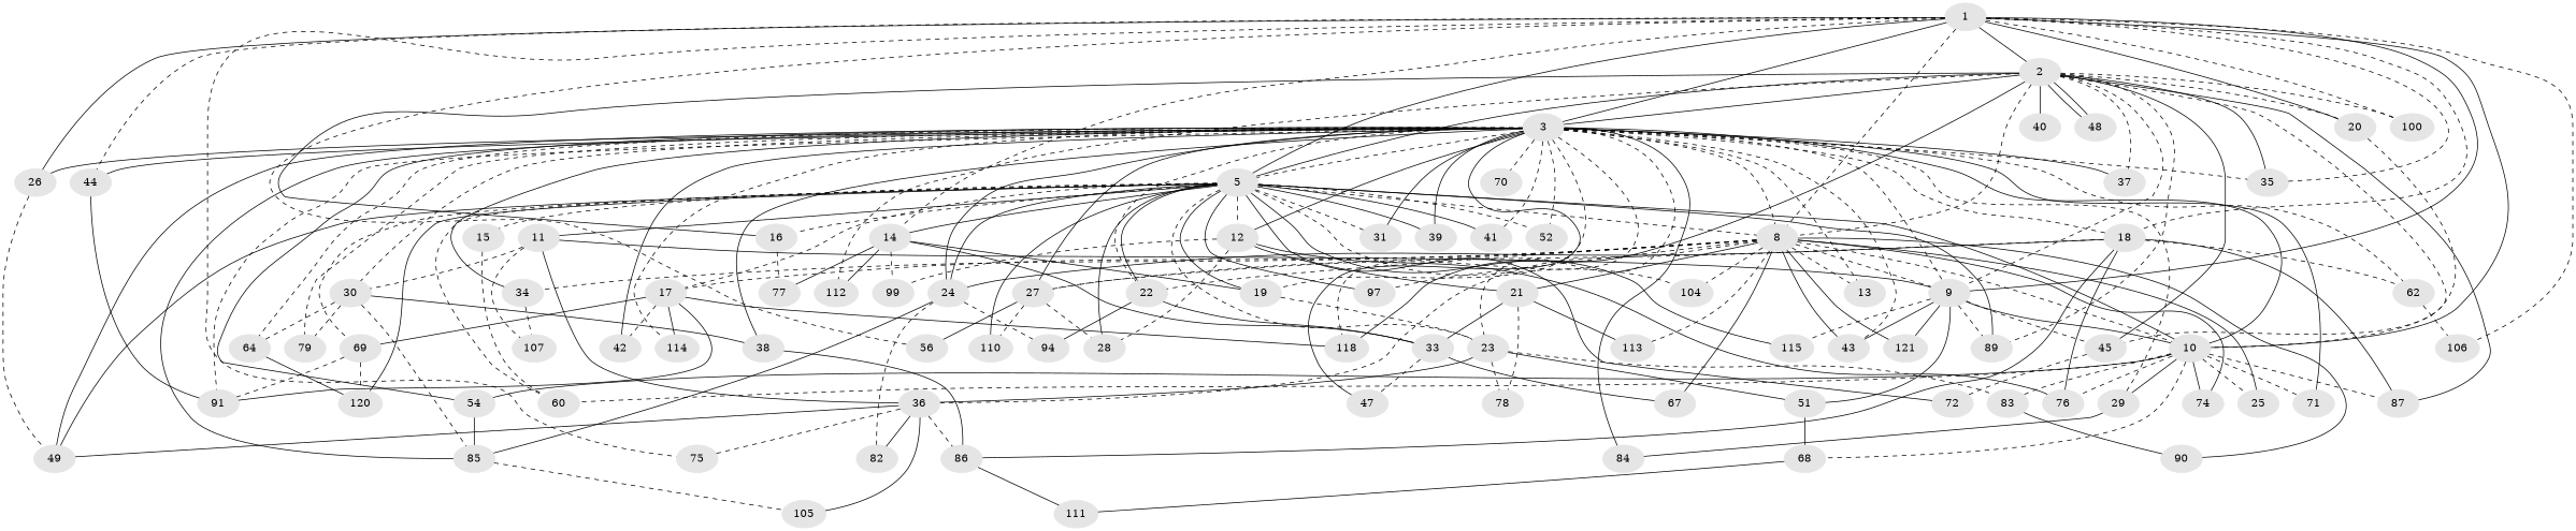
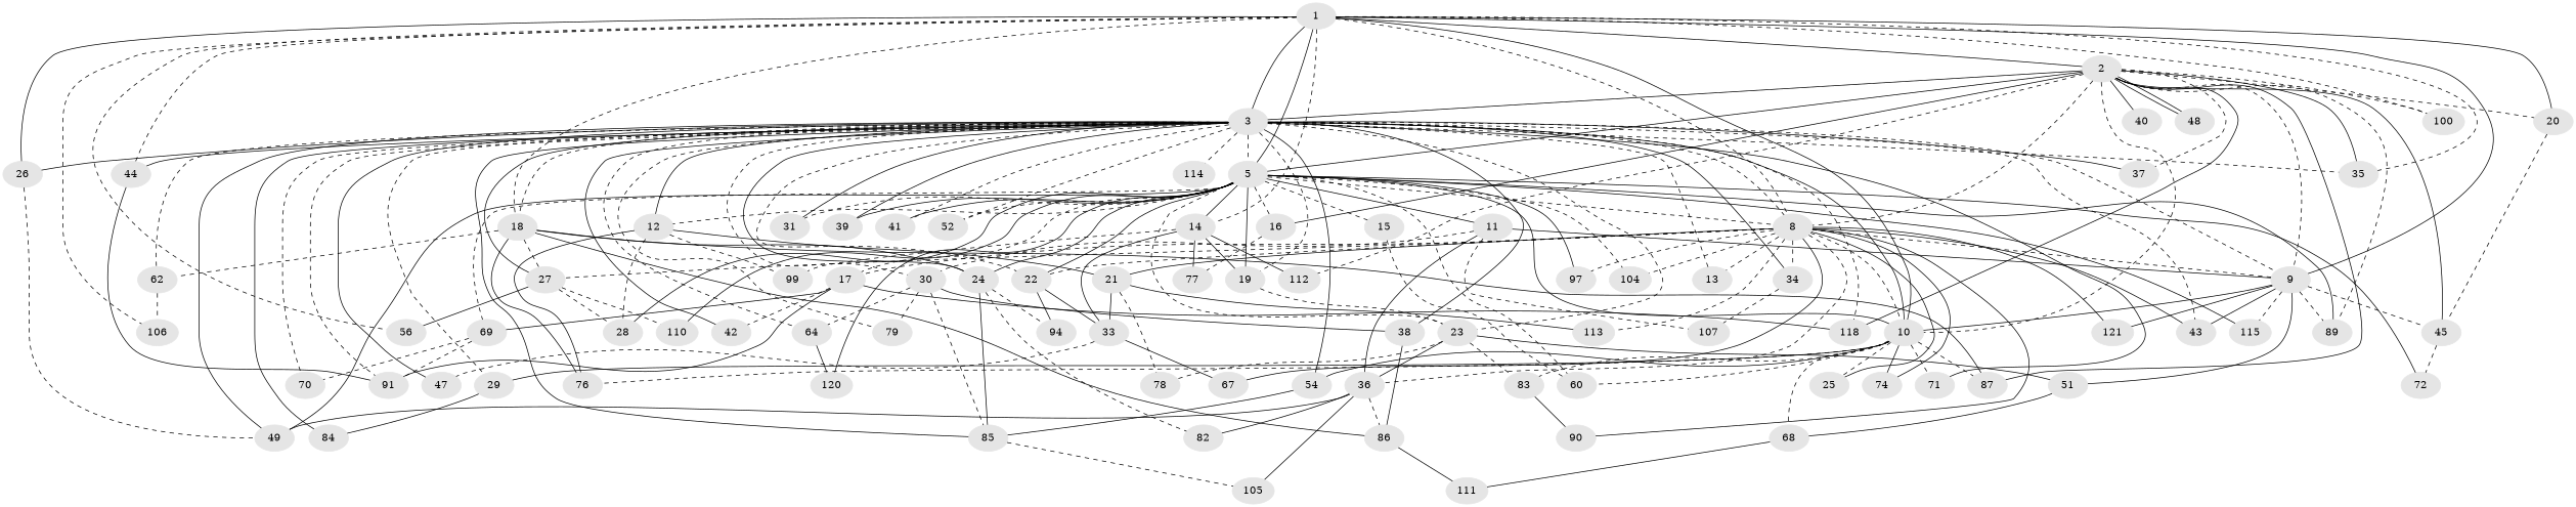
  graph {
    node [color=gray90 style=filled]
    edge [style=solid]
    1 [super="+55"]
    2 [super="+4"]
    3 [super="+6"]
    5 [super="+7"]
    8 [super="+61"]
    9
    10 [super="+88"]
    14 [super="+96"]
    18 [super="+122"]
    20
    26
    35
    44
    56
-   75
    100
    106
    16
    37
    40 [super="+53"]
    45 [super="+93"]
    48
    87
    89 [super="+98"]
    112
    118 [super="+119"]
    12
    13
    19
    22 [super="+58"]
    23 [super="+32"]
    24 [super="+63"]
    27 [super="+59"]
    29 [super="+66"]
    30 [super="+108"]
    31
    34
    38
    39 [super="+50"]
    41
    42
    43 [super="+81"]
    47
    49 [super="+73"]
    52
    54
    62
    64
    70
    71
    79
    84
    85 [super="+103"]
    91 [super="+116"]
    114
    11 [super="+57"]
    15
    17 [super="+46"]
    28 [super="+80"]
    60 [super="+109"]
    69 [super="+101"]
    72
    97
    104
    110
    115
    120
    21
    25
    36 [super="+117"]
    67
    74
    90
    113
    121
    51
    68
    76 [super="+102"]
    83
    99
    33 [super="+92"]
    77
    86 [super="+95"]
    94
    78
    82
    107
    105
    111
    1 -- 2 [weight=2]
    1 -- 3 [weight=2]
    1 -- 5 [weight=2]
    1 -- 8 [style=dashed weight=2]
    1 -- 9
    1 -- 10
    1 -- 14 [style=dashed]
    1 -- 18 [style=dashed]
    1 -- 20
    1 -- 26
    1 -- 35 [style=dashed]
    1 -- 44 [style=dashed]
    1 -- 56 [style=dashed]
-   1 -- 75 [style=dashed]
    1 -- 100 [style=dashed]
    1 -- 106 [style=dashed]
    2 -- 3 [weight=4]
    2 -- 5 [weight=4]
    2 -- 8 [style=dashed weight=2]
    2 -- 9 [style=dashed weight=2]
    2 -- 10 [style=dashed weight=3]
    2 -- 20 [style=dashed]
    2 -- 35
    2 -- 100 [style=dashed]
    2 -- 16
    2 -- 37 [style=dashed]
    2 -- 40 [weight=2]
    2 -- 45
    2 -- 48
    2 -- 48
    2 -- 87
    2 -- 89 [style=dashed]
    2 -- 112 [style=dashed]
    2 -- 118
    3 -- 5 [style=dashed weight=4]
    3 -- 8 [style=dashed weight=2]
    3 -- 9 [style=dashed weight=2]
    3 -- 10 [weight=2]
    3 -- 18 [style=dashed]
    3 -- 26
    3 -- 35 [style=dashed]
    3 -- 44
    3 -- 37
    3 -- 118 [style=dashed]
    3 -- 12
    3 -- 13 [style=dashed]
    3 -- 19 [style=dashed]
    3 -- 22 [style=dashed]
    3 -- 23 [style=dashed]
    3 -- 24
    3 -- 27
    3 -- 29 [style=dashed]
    3 -- 30 [style=dashed]
    3 -- 31
    3 -- 34
    3 -- 38
    3 -- 39
    3 -- 41 [style=dashed]
    3 -- 42
    3 -- 43 [style=dashed]
    3 -- 47
    3 -- 49
    3 -- 52 [style=dashed]
    3 -- 54
    3 -- 62 [style=dashed]
    3 -- 64 [style=dashed]
    3 -- 70 [style=dashed]
    3 -- 71
    3 -- 79 [style=dashed]
    3 -- 84
    3 -- 85
    3 -- 91 [style=dashed]
    3 -- 114 [style=dashed]
    5 -- 8 [style=dashed weight=2]
    5 -- 10 [weight=2]
    5 -- 14
    5 -- 16 [style=dashed]
    5 -- 89
    5 -- 12 [style=dashed]
    5 -- 19
    5 -- 22
    5 -- 23 [style=dashed]
    5 -- 24
    5 -- 31 [style=dashed]
    5 -- 39 [weight=2]
    5 -- 41
    5 -- 49
    5 -- 52 [style=dashed]
    5 -- 11 [weight=2]
    5 -- 15 [style=dashed weight=2]
    5 -- 17 [style=dashed weight=2]
    5 -- 28
    5 -- 60 [style=dashed]
    5 -- 69 [style=dashed]
    5 -- 72
    5 -- 97
    5 -- 104 [style=dashed]
    5 -- 110
    5 -- 115
    5 -- 120
    8 -- 9 [style=dashed]
    8 -- 10 [style=dashed]
    8 -- 13 [style=dashed]
    8 -- 22 [style=dashed]
    8 -- 27 [style=dashed]
    8 -- 34 [style=dashed]
    8 -- 43
    8 -- 17 [style=dashed]
    8 -- 97 [style=dashed]
    8 -- 104 [style=dashed]
    8 -- 21
    8 -- 25
    8 -- 36 [style=dashed]
    8 -- 67
    8 -- 74
    8 -- 90
    8 -- 113 [style=dashed]
    8 -- 121
    9 -- 10
    9 -- 45 [style=dashed]
    9 -- 89 [style=dashed]
    9 -- 43
    9 -- 115 [style=dashed]
    9 -- 121
    9 -- 51
    10 -- 87 [style=dashed]
    10 -- 29 [weight=2]
    10 -- 54
    10 -- 71 [style=dashed]
    10 -- 60 [style=dashed]
    10 -- 25 [style=dashed]
    10 -- 74
    10 -- 68 [style=dashed]
    10 -- 76 [style=dashed]
    10 -- 83 [style=dashed]
    14 -- 112
    14 -- 19
    14 -- 99 [style=dashed]
    14 -- 33
    14 -- 77
    18 -- 87
    18 -- 24
    18 -- 27 [style=dashed]
    18 -- 62 [style=dashed]
    18 -- 76
    18 -- 86
    20 -- 45 [style=dashed]
    26 -- 49 [style=dashed]
    44 -- 91
    16 -- 77 [style=dashed]
    45 -- 72 [style=dashed]
    12 -- 28 [style=dashed]
    12 -- 21
    12 -- 76
    12 -- 99 [style=dashed]
    19 -- 23 [style=dashed]
    22 -- 33
    22 -- 94
    23 -- 36
    23 -- 51
    23 -- 83 [style=dashed]
    23 -- 78 [style=dashed]
    24 -- 85
    24 -- 94 [style=dashed]
    24 -- 82 [style=dashed]
    27 -- 56
    27 -- 28 [style=dashed]
    27 -- 110 [style=dashed]
    29 -- 84
    30 -- 38
    30 -- 64 [style=dashed]
    30 -- 79 [style=dashed]
    30 -- 85 [style=dashed]
    34 -- 107 [style=dashed]
    38 -- 86
    54 -- 85
    62 -- 106 [style=dashed]
    64 -- 120
    85 -- 105 [style=dashed]
    11 -- 9 [weight=2]
    11 -- 30 [style=dashed]
    11 -- 36
    11 -- 107 [style=dashed]
    15 -- 60 [style=dashed]
    17 -- 118
    17 -- 42 [style=dashed]
    17 -- 91
-   17 -- 114
    17 -- 69
-   69 -- 120 [style=dashed]
+   69 -- 70 [style=dashed]
    69 -- 91 [style=dashed]
    21 -- 113
    21 -- 33
    21 -- 78 [style=dashed]
-   36 -- 75 [style=dashed]
    36 -- 49
    36 -- 86 [style=dashed]
    36 -- 82
    36 -- 105
    51 -- 68
    68 -- 111
    83 -- 90
    33 -- 47 [style=dashed]
    33 -- 67
    86 -- 111
  }
